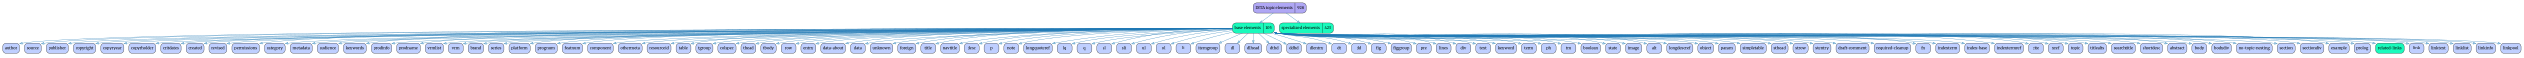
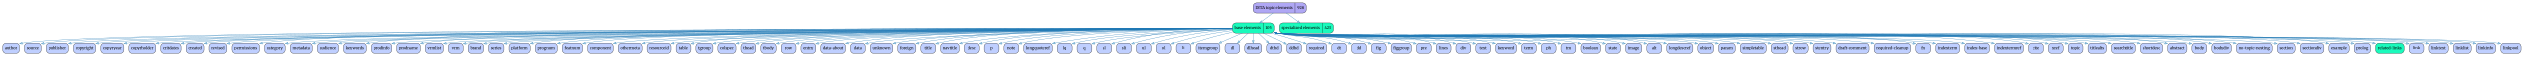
  strict digraph {
    fontname=Merriweather
    node [fillcolor="#BFCFFF" fontname=Merriweather shape=Mrecord style=filled]
    edge [color="#1f78b4" fillcolor="#a6cee3" fontname=Merriweather]
    n1 [fillcolor="#AFA7F4" label="DITA topic elements | 928"]
    n2 [fillcolor="#1AFABC" label="base elements | 105"]
    n3 [fillcolor="#1AFABC" label="specialized elements | 423"]
    n4 [label=author]
    n5 [label=source]
    n6 [label=publisher]
    n7 [label=copyright]
    n8 [label=copyryear]
    n9 [label=copyrholder]
    n10 [label=critdates]
    n11 [label=created]
    n12 [label=revised]
    n13 [label=permissions]
    n14 [label=category]
    n15 [label=metadata]
    n16 [label=audience]
    n17 [label=keywords]
    n18 [label=prodinfo]
    n19 [label=prodname]
    n20 [label=vrmlist]
    n21 [label=vrm]
    n22 [label=brand]
    n23 [label=series]
    n24 [label=platform]
    n25 [label=prognum]
    n26 [label=featnum]
    n27 [label=component]
    n28 [label=othermeta]
    n29 [label=resourceid]
    n30 [label=table]
    n31 [label=tgroup]
    n32 [label=colspec]
    n33 [label=thead]
    n34 [label=tbody]
    n35 [label=row]
    n36 [label=entry]
    n37 [label="data-about"]
    n38 [label=data]
    n39 [label=unknown]
    n40 [label=foreign]
    n41 [label=title]
    n42 [label=navtitle]
    n43 [label=desc]
    n44 [label=p]
    n45 [label=note]
    n46 [label=longquoteref]
    n47 [label=lq]
    n48 [label=q]
    n49 [label=sl]
    n50 [label=sli]
    n51 [label=ul]
    n52 [label=ol]
    n53 [label=li]
    n54 [label=itemgroup]
    n55 [label=dl]
    n56 [label=dlhead]
    n57 [label=dthd]
    n58 [label=ddhd]
-   n59 [label=dlentry]
+   n59 [label=required]
    n60 [label=dt]
    n61 [label=dd]
    n62 [label=fig]
    n63 [label=figgroup]
    n64 [label=pre]
    n65 [label=lines]
    n66 [label=div]
    n67 [label=text]
    n68 [label=keyword]
    n69 [label=term]
    n70 [label=ph]
    n71 [label=tm]
    n72 [label=boolean]
    n73 [label=state]
    n74 [label=image]
    n75 [label=alt]
    n76 [label=longdescref]
    n77 [label=object]
    n78 [label=param]
    n79 [label=simpletable]
    n80 [label=sthead]
    n81 [label=strow]
    n82 [label=stentry]
    n83 [label="draft-comment"]
    n84 [label="required-cleanup"]
    n85 [label=fn]
    n86 [label=indexterm]
    n87 [label="index-base"]
    n88 [label=indextermref]
    n89 [label=cite]
    n90 [label=xref]
    n91 [label=topic]
    n92 [label=titlealts]
    n93 [label=searchtitle]
    n94 [label=shortdesc]
    n95 [label=abstract]
    n96 [label=body]
    n97 [label=bodydiv]
    n98 [label="no-topic-nesting"]
    n99 [label=section]
    n100 [label=sectiondiv]
    n101 [label=example]
    n102 [label=prolog]
    n103 [fillcolor="#1AFABC" label="related-links"]
    n104 [label=link]
    n105 [label=linktext]
    n106 [label=linklist]
    n107 [label=linkinfo]
    n108 [label=linkpool]
    n1 -> n2
    n1 -> n3
    n2 -> n4
    n2 -> n5
    n2 -> n6
    n2 -> n7
    n2 -> n8
    n2 -> n9
    n2 -> n10
    n2 -> n11
    n2 -> n12
    n2 -> n13
    n2 -> n14
    n2 -> n15
    n2 -> n16
    n2 -> n17
    n2 -> n18
    n2 -> n19
    n2 -> n20
    n2 -> n21
    n2 -> n22
    n2 -> n23
    n2 -> n24
    n2 -> n25
    n2 -> n26
    n2 -> n27
    n2 -> n28
    n2 -> n29
    n2 -> n30
    n2 -> n31
    n2 -> n32
    n2 -> n33
    n2 -> n34
    n2 -> n35
    n2 -> n36
    n2 -> n37
    n2 -> n38
    n2 -> n39
    n2 -> n40
    n2 -> n41
    n2 -> n42
    n2 -> n43
    n2 -> n44
    n2 -> n45
    n2 -> n46
    n2 -> n47
    n2 -> n48
    n2 -> n49
    n2 -> n50
    n2 -> n51
    n2 -> n52
    n2 -> n53
    n2 -> n54
    n2 -> n55
    n2 -> n56
    n2 -> n57
    n2 -> n58
    n2 -> n59
    n2 -> n60
    n2 -> n61
    n2 -> n62
    n2 -> n63
    n2 -> n64
    n2 -> n65
    n2 -> n66
    n2 -> n67
    n2 -> n68
    n2 -> n69
    n2 -> n70
    n2 -> n71
    n2 -> n72
    n2 -> n73
    n2 -> n74
    n2 -> n75
    n2 -> n76
    n2 -> n77
    n2 -> n78
    n2 -> n79
    n2 -> n80
    n2 -> n81
    n2 -> n82
    n2 -> n83
    n2 -> n84
    n2 -> n85
    n2 -> n86
    n2 -> n87
    n2 -> n88
    n2 -> n89
    n2 -> n90
    n2 -> n91
    n2 -> n92
    n2 -> n93
    n2 -> n94
    n2 -> n95
    n2 -> n96
    n2 -> n97
    n2 -> n98
    n2 -> n99
    n2 -> n100
    n2 -> n101
    n2 -> n102
    n2 -> n103
    n2 -> n104
    n2 -> n105
    n2 -> n106
    n2 -> n107
    n2 -> n108
  }
